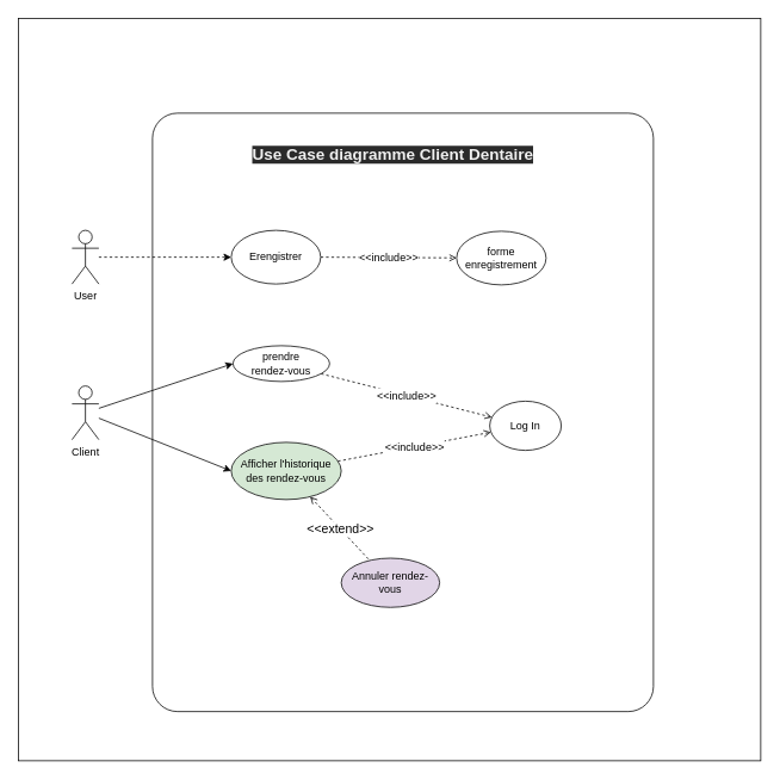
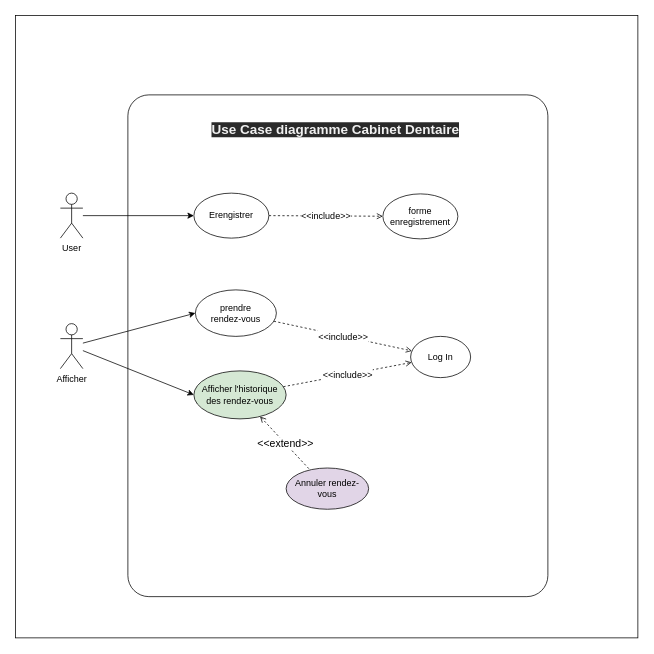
  <mxCell id="0" />
  <mxCell id="1" parent="0" />
  <mxCell id="2" value="" style="whiteSpace=wrap;html=1;aspect=fixed;" vertex="1" parent="1"><mxGeometry x="20" y="20" width="830" height="830" as="geometry" /></mxCell>
  <mxCell id="3" value="" style="rounded=1;whiteSpace=wrap;html=1;arcSize=5;" vertex="1" parent="1"><mxGeometry x="170" y="126" width="560" height="669" as="geometry" /></mxCell>
  <mxCell id="4" value="" style="edgeStyle=none;html=1;fontSize=14;endArrow=classic;endFill=1;entryX=0;entryY=0.5;entryDx=0;entryDy=0;" edge="1" parent="1" source="6" target="13"><mxGeometry relative="1" as="geometry"><mxPoint x="190.059" y="487.545" as="targetPoint" /></mxGeometry></mxCell>
  <mxCell id="5" style="edgeStyle=none;html=1;entryX=0;entryY=0.5;entryDx=0;entryDy=0;fontSize=14;endArrow=classic;endFill=1;" edge="1" parent="1" source="6" target="17"><mxGeometry relative="1" as="geometry" /></mxCell>
- <mxCell id="6" value="Client" style="shape=umlActor;verticalLabelPosition=bottom;verticalAlign=top;html=1;outlineConnect=0;" vertex="1" parent="1"><mxGeometry x="80" y="431" width="30" height="60" as="geometry" /></mxCell>
- <mxCell id="7" style="edgeStyle=none;html=1;entryX=0;entryY=0.5;entryDx=0;entryDy=0;fontSize=14;dashed=1;" edge="1" parent="1" source="8" target="10"><mxGeometry relative="1" as="geometry" /></mxCell>
+ <mxCell id="6" value="Afficher" style="shape=umlActor;verticalLabelPosition=bottom;verticalAlign=top;html=1;outlineConnect=0;" vertex="1" parent="1"><mxGeometry x="80" y="431" width="30" height="60" as="geometry" /></mxCell>
+ <mxCell id="7" style="edgeStyle=none;html=1;entryX=0;entryY=0.5;entryDx=0;entryDy=0;fontSize=14;" edge="1" parent="1" source="8" target="10"><mxGeometry relative="1" as="geometry" /></mxCell>
  <mxCell id="8" value="User" style="shape=umlActor;verticalLabelPosition=bottom;verticalAlign=top;html=1;outlineConnect=0;" vertex="1" parent="1"><mxGeometry x="80" y="257" width="30" height="60" as="geometry" /></mxCell>
  <mxCell id="9" value="&lt;font style=&quot;font-size: 12px&quot;&gt;&amp;lt;&amp;lt;include&amp;gt;&amp;gt;&lt;/font&gt;" style="edgeStyle=none;html=1;fontSize=14;dashed=1;endArrow=open;endFill=0;" edge="1" parent="1" source="10" target="11"><mxGeometry relative="1" as="geometry" /></mxCell>
  <mxCell id="10" value="Erengistrer" style="ellipse;whiteSpace=wrap;html=1;" vertex="1" parent="1"><mxGeometry x="258" y="257" width="100" height="60" as="geometry" /></mxCell>
  <mxCell id="11" value="&lt;font style=&quot;font-size: 12px&quot;&gt;forme enregistrement&lt;/font&gt;" style="ellipse;whiteSpace=wrap;html=1;" vertex="1" parent="1"><mxGeometry x="510" y="258" width="100" height="60" as="geometry" /></mxCell>
  <mxCell id="12" value="&lt;font style=&quot;font-size: 12px&quot;&gt;&amp;lt;&amp;lt;include&amp;gt;&amp;gt;&lt;/font&gt;" style="edgeStyle=none;html=1;fontSize=14;endArrow=open;endFill=0;dashed=1;" edge="1" parent="1" source="13" target="14"><mxGeometry relative="1" as="geometry" /></mxCell>
- <mxCell id="13" value="&lt;font style=&quot;font-size: 12px&quot;&gt;prendre &lt;br&gt;rendez-vous&lt;/font&gt;" style="ellipse;whiteSpace=wrap;html=1;" vertex="1" parent="1"><mxGeometry x="260" y="386" width="108" height="40" as="geometry" /></mxCell>
+ <mxCell id="13" value="&lt;font style=&quot;font-size: 12px&quot;&gt;prendre &lt;br&gt;rendez-vous&lt;/font&gt;" style="ellipse;whiteSpace=wrap;html=1;" vertex="1" parent="1"><mxGeometry x="260" y="386" width="108" height="62" as="geometry" /></mxCell>
  <mxCell id="14" value="&lt;font style=&quot;font-size: 12px&quot;&gt;Log In&lt;/font&gt;" style="ellipse;whiteSpace=wrap;html=1;" vertex="1" parent="1"><mxGeometry x="547" y="448" width="80" height="55" as="geometry" /></mxCell>
  <mxCell id="15" value="&lt;font style=&quot;font-size: 12px&quot;&gt;&amp;lt;&amp;lt;include&amp;gt;&amp;gt;&lt;/font&gt;" style="edgeStyle=none;html=1;fontSize=14;endArrow=open;endFill=0;dashed=1;" edge="1" parent="1" source="17" target="14"><mxGeometry relative="1" as="geometry" /></mxCell>
  <mxCell id="16" value="&amp;lt;&amp;lt;extend&amp;gt;&amp;gt;" style="edgeStyle=none;html=1;dashed=1;fontSize=14;endArrow=none;endFill=0;startArrow=open;startFill=0;" edge="1" parent="1" source="17" target="18"><mxGeometry relative="1" as="geometry" /></mxCell>
  <mxCell id="17" value="&lt;font style=&quot;font-size: 12px&quot;&gt;Afficher l'historique des rendez-vous&lt;/font&gt;" style="ellipse;whiteSpace=wrap;html=1;fillColor=#d5e8d4;" vertex="1" parent="1"><mxGeometry x="258" y="494" width="123" height="64" as="geometry" /></mxCell>
  <mxCell id="18" value="&lt;font style=&quot;font-size: 12px&quot;&gt;Annuler rendez-vous&lt;/font&gt;" style="ellipse;whiteSpace=wrap;html=1;fillColor=#e1d5e7;" vertex="1" parent="1"><mxGeometry x="381" y="623.5" width="110" height="55" as="geometry" /></mxCell>
- <mxCell id="19" value="&lt;b style=&quot;color: rgb(240 , 240 , 240) ; font-family: &amp;#34;helvetica&amp;#34; ; font-size: 18px ; font-style: normal ; letter-spacing: normal ; text-align: center ; text-indent: 0px ; text-transform: none ; word-spacing: 0px ; background-color: rgb(42 , 42 , 42)&quot;&gt;Use Case diagramme Client Dentaire&lt;/b&gt;" style="text;whiteSpace=wrap;html=1;fontSize=12;" vertex="1" parent="1"><mxGeometry x="280" y="156" width="360" height="30" as="geometry" /></mxCell>
+ <mxCell id="19" value="&lt;b style=&quot;color: rgb(240 , 240 , 240) ; font-family: &amp;#34;helvetica&amp;#34; ; font-size: 18px ; font-style: normal ; letter-spacing: normal ; text-align: center ; text-indent: 0px ; text-transform: none ; word-spacing: 0px ; background-color: rgb(42 , 42 , 42)&quot;&gt;Use Case diagramme Cabinet Dentaire&lt;/b&gt;" style="text;whiteSpace=wrap;html=1;fontSize=12;" vertex="1" parent="1"><mxGeometry x="280" y="156" width="360" height="30" as="geometry" /></mxCell>
